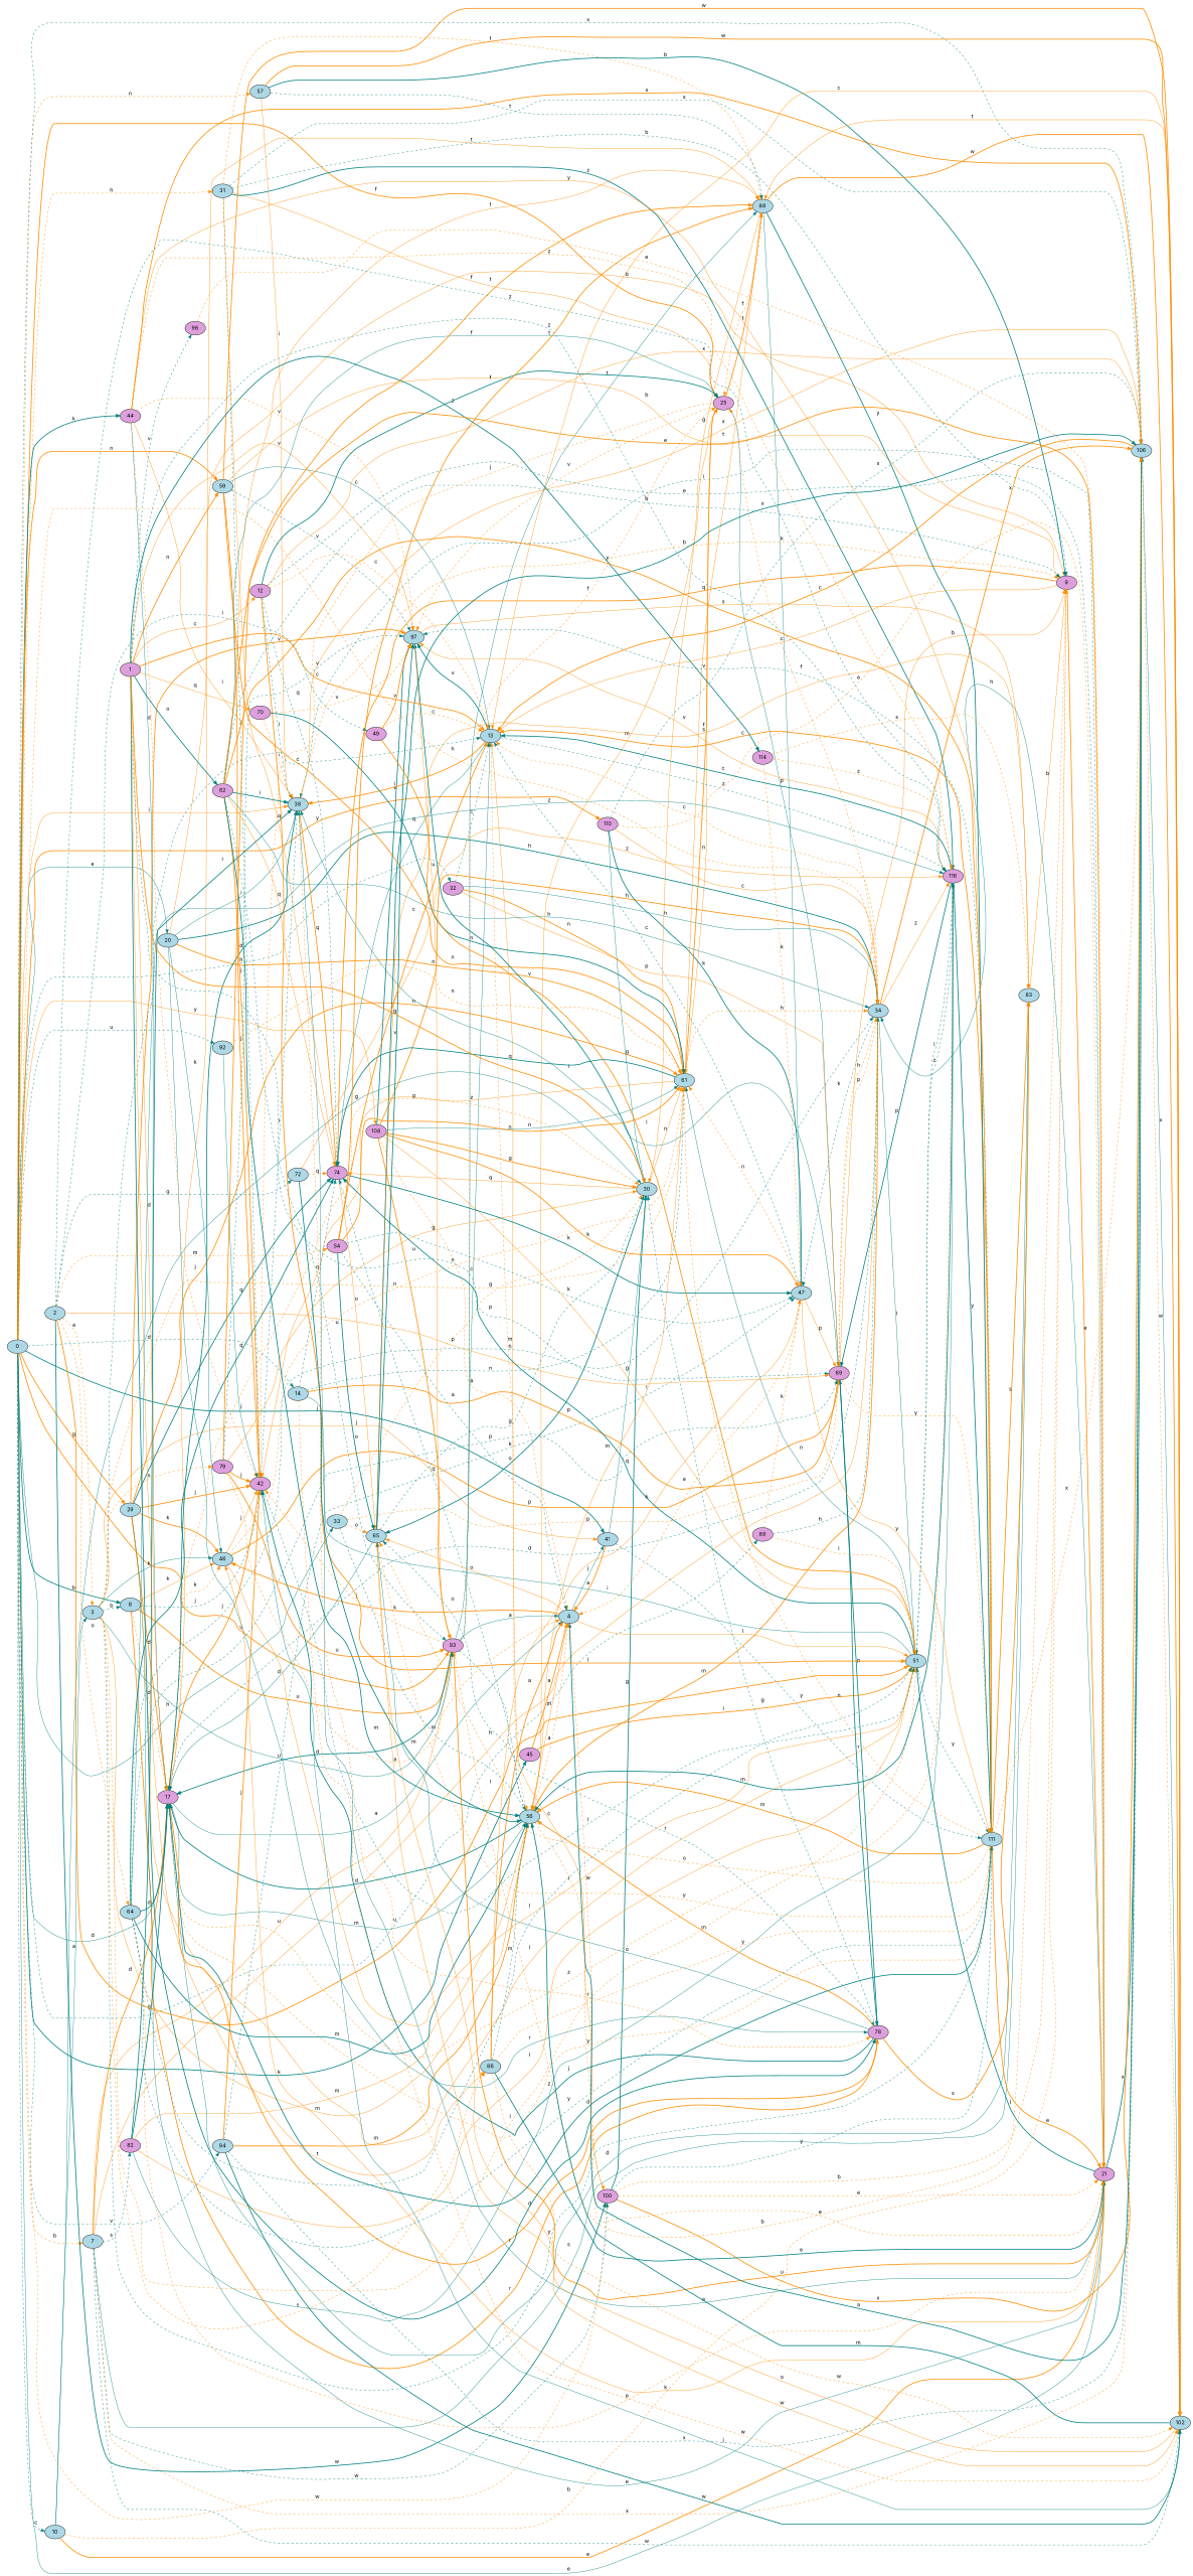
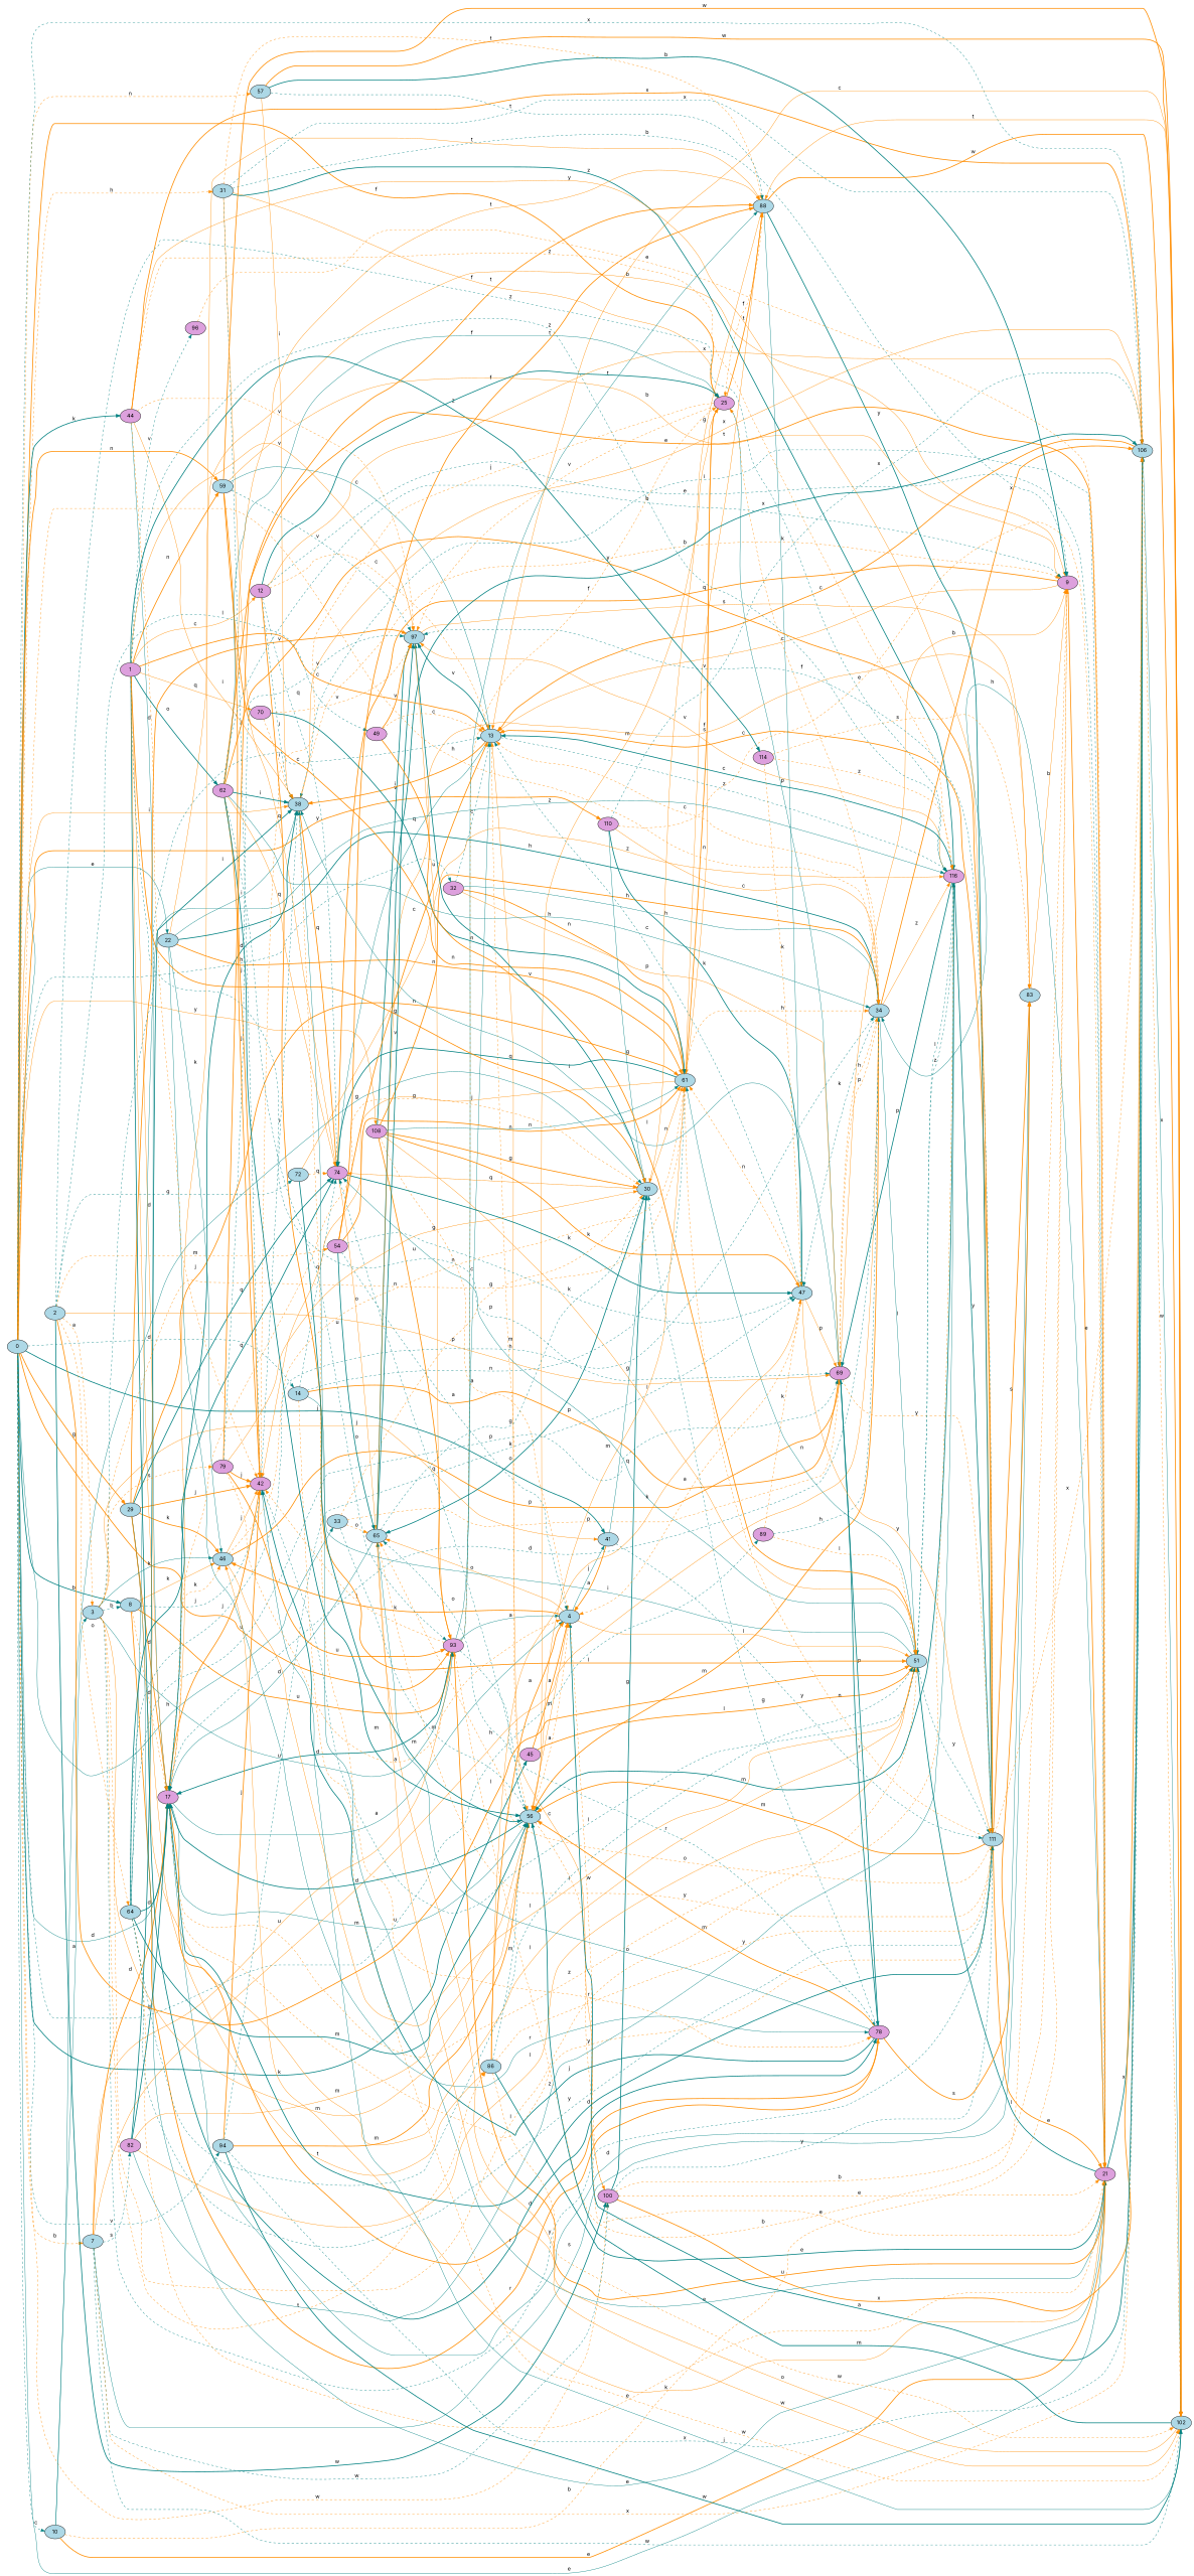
  strict digraph {
    fontname=Inter
    rankdir=LR
    node [fillcolor=lightblue fontname=Inter style=filled]
    edge [color=darkorange fontname=Inter style=dashed]
    0
    7
    8
    10
    14
    17 [fillcolor=plum]
-   20
+   20 [label=22]
    21 [fillcolor=plum]
    25 [fillcolor=plum]
    29
    31
    32 [fillcolor=plum]
    33
    34
    38
    41
    44 [fillcolor=plum]
    45 [fillcolor=plum]
    57
    59
    89 [fillcolor=plum]
-   92
    93 [fillcolor=plum]
    94
    100 [fillcolor=plum]
    106
    108 [fillcolor=plum]
    110 [fillcolor=plum]
    82 [fillcolor=plum]
    83
    102
    78 [fillcolor=plum]
    46
    42 [fillcolor=plum]
    30
    3
    9 [fillcolor=plum]
    69 [fillcolor=plum]
    61
    74 [fillcolor=plum]
    116 [fillcolor=plum]
    56
    111
    4
    88
    51
    97
    13
    65
    47
    1 [fillcolor=plum]
    12 [fillcolor=plum]
    62 [fillcolor=plum]
    70 [fillcolor=plum]
    86
    96 [fillcolor=plum]
    114 [fillcolor=plum]
    2
    49 [fillcolor=plum]
    54 [fillcolor=plum]
    64
    72
    79 [fillcolor=plum]
    0 -> 7 [label=b]
    0 -> 8 [color=teal label=b style=bold]
    0 -> 10 [color=teal label=c]
    0 -> 14 [color=teal label=d]
    0 -> 17 [color=teal label=d style=solid]
    0 -> 20 [color=teal label=e style=solid]
    0 -> 21 [color=teal label=e style=solid]
    0 -> 25 [label=f style=bold]
    0 -> 29 [label=g style=bold]
    0 -> 31 [label=h]
    0 -> 32 [color=teal label=h]
    0 -> 33 [color=teal label=h style=solid]
    0 -> 34 [label=h]
    0 -> 38 [label=i style=solid]
    0 -> 41 [color=teal label=j style=bold]
    0 -> 44 [color=teal label=k style=bold]
    0 -> 45 [color=teal label=k style=bold]
    0 -> 57 [label=n]
    0 -> 59 [label=n style=bold]
    0 -> 89 [color=teal label=u]
-   0 -> 92 [color=teal label=u]
    0 -> 93 [label=u style=bold]
    0 -> 94 [color=teal label=v]
    0 -> 100 [label=w]
    0 -> 106 [color=teal label=x]
    0 -> 108 [label=y style=solid]
    0 -> 110 [label=y style=bold]
    7 -> 17 [label=d style=bold]
    7 -> 34 [label=h style=solid]
    7 -> 93 [label=u style=solid]
    7 -> 100 [color=teal label=w]
    7 -> 106 [label=x]
    7 -> 82 [color=teal label=s]
    7 -> 83 [color=teal label=s style=solid]
    7 -> 102 [color=teal label=w]
    8 -> 17 [label=d]
    8 -> 93 [label=u style=bold]
    8 -> 78 [label=r style=bold]
    8 -> 46 [label=k style=solid]
    8 -> 42 [color=teal label=j]
    10 -> 21 [label=e style=bold]
    10 -> 30 [color=teal label=g style=solid]
    10 -> 3 [color=teal label=a style=solid]
    10 -> 9 [label=b]
    14 -> 21 [color=teal label=e style=solid]
    14 -> 102 [label=w]
    14 -> 69 [label=p style=bold]
    14 -> 61 [color=teal label=n]
    14 -> 74 [color=teal label=q]
    17 -> 46 [label=k]
    17 -> 42 [label=j style=bold]
    17 -> 30 [label=g]
    17 -> 116 [label=z]
    17 -> 56 [color=teal label=m style=solid]
    17 -> 111 [label=y]
    17 -> 4 [color=teal label=a style=solid]
    17 -> 88 [label=t style=solid]
    20 -> 34 [color=teal label=h style=bold]
    20 -> 38 [color=teal label=i style=solid]
    20 -> 78 [color=teal label=r style=solid]
    20 -> 46 [color=teal label=k style=solid]
    20 -> 9 [label=b style=solid]
    20 -> 61 [label=n style=bold]
    21 -> 34 [color=teal label=h style=solid]
    21 -> 38 [color=teal label=i]
    21 -> 93 [label=u style=bold]
    21 -> 106 [color=teal label=x style=bold]
    21 -> 46 [label=k style=solid]
    21 -> 51 [color=teal label=l style=bold]
    25 -> 42 [label=j]
    25 -> 69 [color=teal label=p style=solid]
    25 -> 61 [label=n style=solid]
    25 -> 56 [label=m style=solid]
    25 -> 88 [label=t style=bold]
    25 -> 97 [label=v]
    29 -> 17 [label=d style=bold]
    29 -> 21 [color=teal label=e style=solid]
    29 -> 46 [label=k style=bold]
    29 -> 42 [label=j style=bold]
    29 -> 61 [label=n style=bold]
    29 -> 74 [color=teal label=q style=bold]
    29 -> 51 [label=l style=solid]
    29 -> 97 [label=v style=bold]
    31 -> 25 [label=f style=solid]
    31 -> 106 [color=teal label=x]
    31 -> 42 [color=teal label=j]
    31 -> 9 [color=teal label=b]
    31 -> 74 [label=q style=solid]
    31 -> 116 [color=teal label=z style=bold]
    31 -> 88 [label=t]
    32 -> 34 [color=teal label=h style=solid]
    32 -> 69 [label=p style=solid]
    32 -> 61 [label=n style=bold]
    32 -> 13 [color=teal label=c]
    33 -> 30 [label=g]
    33 -> 69 [label=p]
    33 -> 56 [color=teal label=m]
    33 -> 65 [label=o]
    34 -> 17 [color=teal label=d]
    34 -> 25 [label=f]
    34 -> 106 [label=x style=bold]
    34 -> 69 [label=p]
    34 -> 116 [label=z style=solid]
    34 -> 56 [label=m style=bold]
    34 -> 51 [color=teal label=l style=solid]
    34 -> 13 [label=c]
    34 -> 47 [color=teal label=k]
    38 -> 17 [color=teal label=d style=bold]
    38 -> 106 [label=x style=solid]
    38 -> 78 [label=r]
    38 -> 9 [label=b]
    38 -> 74 [label=q style=bold]
    41 -> 30 [color=teal label=g style=solid]
    41 -> 111 [color=teal label=y]
    41 -> 4 [label=a style=bold]
    44 -> 17 [color=teal label=d style=solid]
    44 -> 38 [label=i style=solid]
    44 -> 106 [label=x style=bold]
    44 -> 42 [label=j]
    44 -> 116 [label=z]
    44 -> 111 [label=y style=solid]
    44 -> 97 [label=v]
    45 -> 4 [label=a style=bold]
    45 -> 51 [label=l style=bold]
    57 -> 38 [label=i style=solid]
    57 -> 102 [label=w style=bold]
    57 -> 9 [color=teal label=b style=bold]
    57 -> 88 [color=teal label=t]
    59 -> 102 [label=w style=bold]
    59 -> 42 [label=j style=bold]
    59 -> 9 [label=b style=solid]
    59 -> 61 [label=n style=bold]
    59 -> 97 [color=teal label=v]
    59 -> 13 [color=teal label=c style=solid]
    89 -> 34 [color=teal label=h]
    89 -> 51 [label=l]
    89 -> 47 [label=k]
-   92 -> 42 [color=teal label=j style=solid]
-   92 -> 61 [label=n]
    93 -> 17 [color=teal label=d style=bold]
    93 -> 25 [label=f]
    93 -> 78 [color=teal label=r]
    93 -> 42 [label=j]
    93 -> 9 [label=b]
    93 -> 4 [color=teal label=a style=solid]
    93 -> 88 [color=teal label=t style=solid]
    93 -> 13 [color=teal label=c style=solid]
    94 -> 106 [color=teal label=x]
    94 -> 102 [color=teal label=w style=bold]
    94 -> 42 [label=j style=bold]
    94 -> 56 [label=m style=bold]
    94 -> 47 [color=teal label=k]
    100 -> 21 [label=e]
    100 -> 106 [label=x style=bold]
    100 -> 30 [color=teal label=g style=bold]
    100 -> 9 [label=b]
    100 -> 111 [color=teal label=y]
    100 -> 13 [label=c style=solid]
    106 -> 102 [label=w]
    106 -> 4 [color=teal label=a style=bold]
    106 -> 13 [label=c style=bold]
    108 -> 34 [label=h style=bold]
    108 -> 93 [label=u style=bold]
    108 -> 30 [label=g style=bold]
    108 -> 61 [color=teal label=n style=solid]
    108 -> 4 [label=a]
    108 -> 51 [label=l style=solid]
    108 -> 97 [color=teal label=v style=bold]
    108 -> 47 [label=k style=bold]
    110 -> 21 [label=e]
    110 -> 34 [label=c style=solid]
    110 -> 106 [color=teal label=x]
    110 -> 30 [color=teal label=g style=solid]
    110 -> 47 [color=teal label=k style=bold]
    82 -> 17 [color=teal label=d style=bold]
    82 -> 38 [color=teal label=i style=bold]
    82 -> 116 [color=teal label=z style=solid]
    82 -> 56 [label=m style=solid]
    82 -> 51 [label=l style=solid]
    83 -> 17 [color=teal label=d style=solid]
    83 -> 9 [label=b style=solid]
    102 -> 106 [color=teal label=x style=solid]
    102 -> 42 [color=teal label=j style=solid]
    102 -> 56 [color=teal label=m style=bold]
    102 -> 88 [label=t style=solid]
    102 -> 13 [label=c style=solid]
    102 -> 65 [label=o style=solid]
    78 -> 17 [label=d style=bold]
    78 -> 83 [label=s style=bold]
    78 -> 42 [color=teal label=j style=bold]
    78 -> 30 [color=teal label=g]
    78 -> 69 [color=teal label=p style=bold]
    78 -> 56 [label=m style=bold]
    78 -> 65 [color=teal label=o style=solid]
    46 -> 42 [label=j style=solid]
    46 -> 69 [label=p style=bold]
    46 -> 61 [label=n]
    46 -> 51 [label=l style=solid]
    42 -> 38 [color=teal label=i]
    42 -> 51 [color=teal label=l]
    30 -> 61 [label=n style=solid]
    30 -> 74 [label=q style=solid]
    30 -> 97 [color=teal label=v style=bold]
    30 -> 65 [color=teal label=o style=bold]
    3 -> 8 [color=teal label=b]
    3 -> 41 [label=j style=solid]
    3 -> 93 [color=teal label=u style=solid]
    3 -> 46 [color=teal label=k style=solid]
    3 -> 61 [label=n]
    3 -> 56 [label=m style=solid]
    3 -> 111 [color=teal label=y]
    3 -> 51 [label=l]
    3 -> 13 [color=teal label=c]
    3 -> 86 [label=t]
    3 -> 79 [label=s]
    9 -> 21 [label=e style=bold]
    9 -> 74 [label=q style=bold]
    9 -> 13 [label=c style=solid]
    69 -> 34 [label=h]
    69 -> 38 [color=teal label=i style=solid]
    69 -> 78 [color=teal label=r style=bold]
    69 -> 9 [label=b style=solid]
    69 -> 111 [label=y]
    61 -> 25 [label=f style=bold]
    61 -> 34 [label=h]
-   61 -> 42 [label=z style=solid]
+   61 -> 42 [label=j style=solid]
    61 -> 74 [color=teal label=q style=bold]
    61 -> 56 [label=m style=solid]
    61 -> 88 [label=t style=solid]
    74 -> 65 [label=o style=solid]
    74 -> 47 [color=teal label=k style=bold]
    116 -> 69 [color=teal label=p style=bold]
    116 -> 56 [color=teal label=m style=bold]
    116 -> 111 [color=teal label=y style=bold]
    116 -> 51 [color=teal label=l]
    116 -> 97 [label=v style=solid]
    116 -> 13 [color=teal label=c style=bold]
    56 -> 17 [color=teal label=d style=bold]
    56 -> 21 [label=e]
    56 -> 74 [color=teal label=q]
    56 -> 4 [label=a]
    56 -> 65 [color=teal label=o]
    111 -> 17 [color=teal label=d style=bold]
    111 -> 21 [label=e style=bold]
    111 -> 106 [label=x]
    111 -> 83 [label=s style=bold]
    111 -> 61 [label=n]
    111 -> 56 [label=m style=bold]
    111 -> 97 [color=teal label=v]
    111 -> 13 [label=c style=bold]
    111 -> 65 [label=o]
    4 -> 41 [color=teal label=j style=solid]
    4 -> 100 [label=w]
    4 -> 46 [label=k style=bold]
    4 -> 56 [label=m style=solid]
    4 -> 51 [label=l style=solid]
    4 -> 65 [label=o style=solid]
    88 -> 25 [label=f]
    88 -> 102 [label=w style=bold]
    88 -> 30 [label=g style=solid]
    88 -> 111 [color=teal label=y style=bold]
    88 -> 47 [color=teal label=k style=solid]
    51 -> 38 [color=teal label=i style=solid]
    51 -> 61 [color=teal label=n style=solid]
-   51 -> 74 [color=teal label=q style=bold]
+   51 -> 74 [color=teal label=q style=solid]
    51 -> 116 [color=teal label=z]
    51 -> 111 [color=teal label=y]
    97 -> 93 [label=u style=solid]
    97 -> 83 [label=s style=solid]
    13 -> 38 [label=i style=bold]
    13 -> 74 [color=teal label=q style=solid]
    13 -> 116 [color=teal label=z]
    13 -> 56 [label=m]
    13 -> 97 [color=teal label=v style=bold]
    65 -> 17 [color=teal label=d style=solid]
    65 -> 106 [color=teal label=x style=bold]
    65 -> 83 [label=s style=solid]
    65 -> 102 [label=w style=solid]
    65 -> 30 [color=teal label=g]
    65 -> 111 [label=y]
    65 -> 97 [color=teal label=v style=bold]
    47 -> 69 [label=p style=solid]
    47 -> 61 [label=n]
    47 -> 111 [label=y style=solid]
    47 -> 4 [label=a]
    47 -> 13 [color=teal label=c]
    1 -> 17 [label=d style=solid]
    1 -> 59 [label=n style=bold]
    1 -> 78 [color=teal label=r style=bold]
    1 -> 30 [label=g style=bold]
    1 -> 69 [color=teal label=p]
    1 -> 116 [color=teal label=z]
    1 -> 97 [label=v style=solid]
    1 -> 13 [label=c style=bold]
    1 -> 12 [label=c style=solid]
    1 -> 62 [color=teal label=o style=bold]
    1 -> 70 [label=q style=solid]
    1 -> 86 [label=t style=solid]
    1 -> 96 [color=teal label=v]
    1 -> 114 [color=teal label=z style=bold]
    12 -> 21 [color=teal label=e]
    12 -> 25 [color=teal label=f style=bold]
    12 -> 38 [color=teal label=i]
    12 -> 106 [label=x style=solid]
    12 -> 74 [color=teal label=q]
    12 -> 51 [label=l style=bold]
    12 -> 13 [label=c]
    62 -> 21 [label=e style=bold]
    62 -> 25 [color=teal label=f style=solid]
    62 -> 34 [color=teal label=h style=solid]
    62 -> 38 [color=teal label=i style=bold]
    62 -> 93 [color=teal label=u]
    62 -> 42 [label=j style=bold]
    62 -> 9 [color=teal label=b]
    62 -> 74 [label=q style=solid]
    62 -> 56 [color=teal label=m style=bold]
    62 -> 111 [label=y style=bold]
    62 -> 88 [label=t style=solid]
    70 -> 38 [label=i]
    70 -> 61 [color=teal label=n style=bold]
    70 -> 97 [label=v]
    86 -> 21 [color=teal label=e style=bold]
    86 -> 102 [label=w]
    86 -> 56 [color=teal label=m]
    86 -> 111 [label=y]
    86 -> 4 [label=a style=bold]
    86 -> 47 [label=k style=solid]
    96 -> 21 [label=e]
    114 -> 83 [label=s]
    114 -> 116 [label=z]
    114 -> 47 [label=k]
    2 -> 100 [color=teal label=w style=bold]
    2 -> 3 [label=a]
    2 -> 69 [label=p style=solid]
    2 -> 116 [color=teal label=z]
    2 -> 51 [label=l style=bold]
    2 -> 49 [color=teal label=l]
    2 -> 54 [label=m]
    2 -> 64 [label=o]
    2 -> 72 [color=teal label=q]
    49 -> 51 [label=l style=bold]
    49 -> 97 [label=v style=bold]
    49 -> 13 [label=c]
    54 -> 61 [label=n style=bold]
    54 -> 4 [color=teal label=a]
    54 -> 88 [label=t style=bold]
    54 -> 13 [label=c style=bold]
    54 -> 65 [color=teal label=o style=bold]
    54 -> 47 [color=teal label=k]
    64 -> 17 [color=teal label=d style=bold]
    64 -> 21 [label=e]
    64 -> 34 [color=teal label=h]
    64 -> 69 [color=teal label=p]
    64 -> 74 [color=teal label=q style=bold]
    64 -> 116 [color=teal label=z style=solid]
    64 -> 56 [color=teal label=m style=bold]
    64 -> 111 [color=teal label=y]
    64 -> 51 [color=teal label=l]
    72 -> 74 [label=q]
    72 -> 116 [label=z style=solid]
    72 -> 56 [color=teal label=m style=bold]
    79 -> 93 [label=u style=bold]
    79 -> 42 [label=j style=bold]
    79 -> 30 [label=g style=solid]
    79 -> 4 [label=a]
    79 -> 88 [label=t style=bold]
    79 -> 97 [color=teal label=v]
  }
